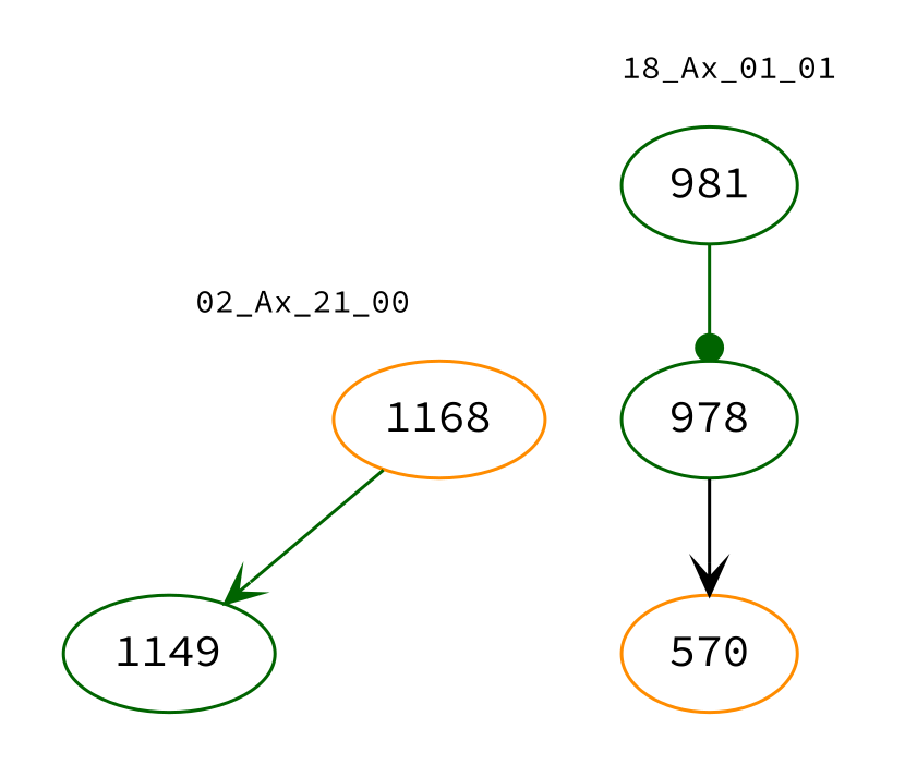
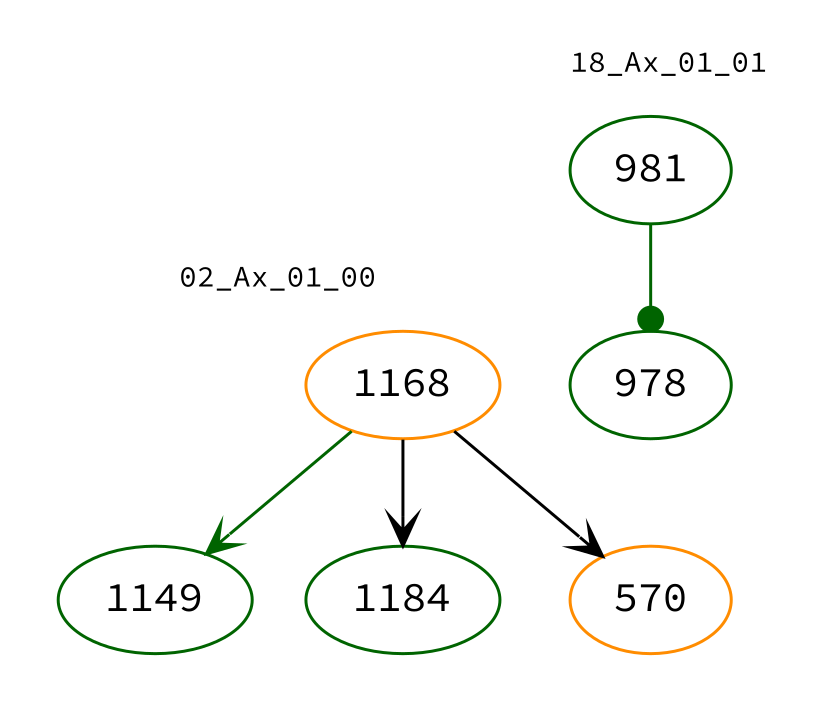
  digraph {
    fontname="Source Code Pro"
    node [color=darkgreen fontname="Source Code Pro"]
    edge [arrowhead=vee color=darkgreen fontname="Source Code Pro"]
    n1 [label=1149]
    n2 [color=darkorange label=1168]
+   n3 [label=1184]
    n4 [label=981]
    n5 [label=978]
    n6 [color=darkorange label=570]
    subgraph cluster_1 {
      color=white
      fontsize=10
-     label="02_Ax_21_00"
+     label="02_Ax_01_00"
      n1
      n2
+     n3
    }
    subgraph cluster_2 {
      color=white
      fontsize=10
      label="18_Ax_01_01"
      n4
      n5
      n6
    }
    n2 -> n1
+   n2 -> n3 [color=black]
    n4 -> n5 [arrowhead=dot]
-   n5 -> n6 [color=black]
+   n2 -> n6 [color=black]
  }
